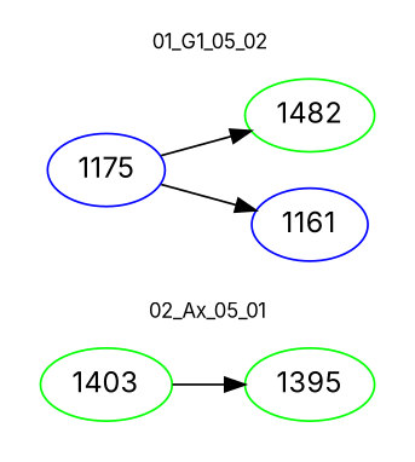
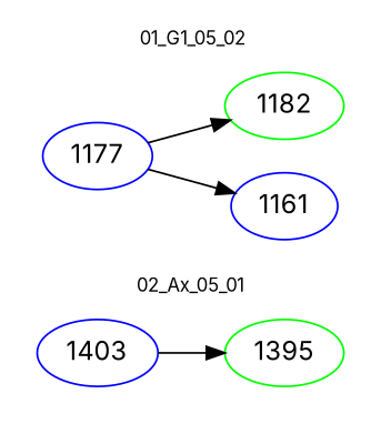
  digraph {
    fontname=Inter
    rankdir=LR
    node [color=blue fontname=Inter]
    edge [color=black fontname=Inter]
-   n1 [color=green label=1403]
+   n1 [label=1403]
    n2 [color=green label=1395]
-   n3 [label=1175]
+   n3 [label=1177]
    n4 [label=1161]
-   n5 [color=green label=1482]
+   n5 [color=green label=1182]
    subgraph cluster_1 {
      color=white
      fontsize=10
      label="02_Ax_05_01"
      n1
      n2
    }
    subgraph cluster_2 {
      color=white
      fontsize=10
      label="01_G1_05_02"
      n3
      n4
      n5
    }
    n1 -> n2
    n3 -> n4
    n3 -> n5
  }
